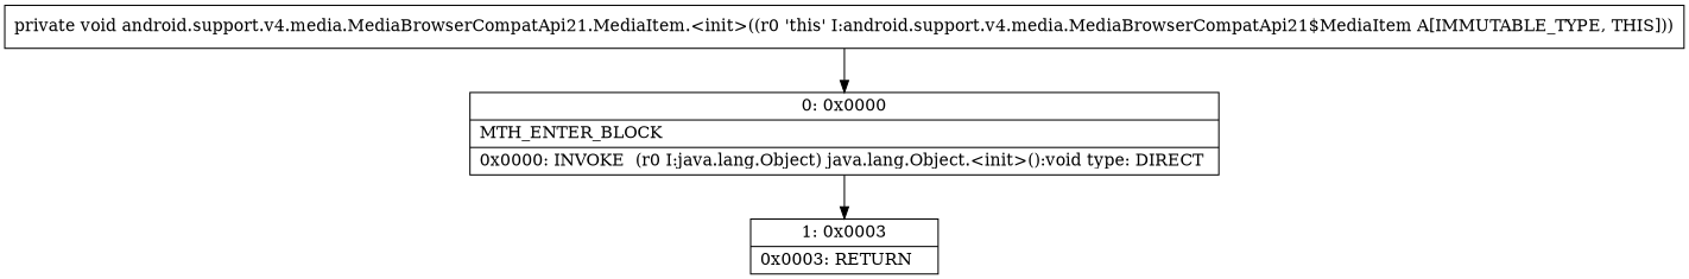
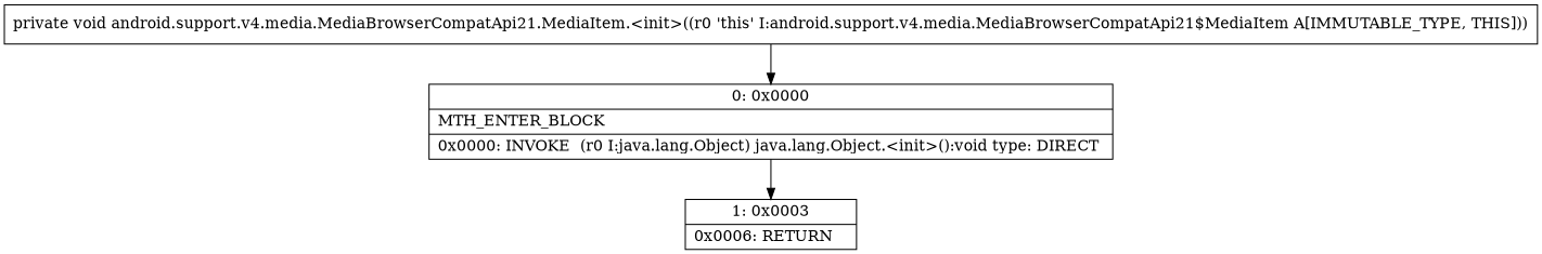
  digraph {
    node [shape=record]
    n1 [label="{0\:\ 0x0000|MTH_ENTER_BLOCK\l|0x0000: INVOKE  (r0 I:java.lang.Object) java.lang.Object.\<init\>():void type: DIRECT \l}"]
-   n2 [label="{1\:\ 0x0003|0x0003: RETURN   \l}"]
+   n2 [label="{1\:\ 0x0003|0x0006: RETURN   \l}"]
    n3 [label="{private void android.support.v4.media.MediaBrowserCompatApi21.MediaItem.\<init\>((r0 'this' I:android.support.v4.media.MediaBrowserCompatApi21$MediaItem A[IMMUTABLE_TYPE, THIS])) }"]
    n1 -> n2
    n3 -> n1
  }
